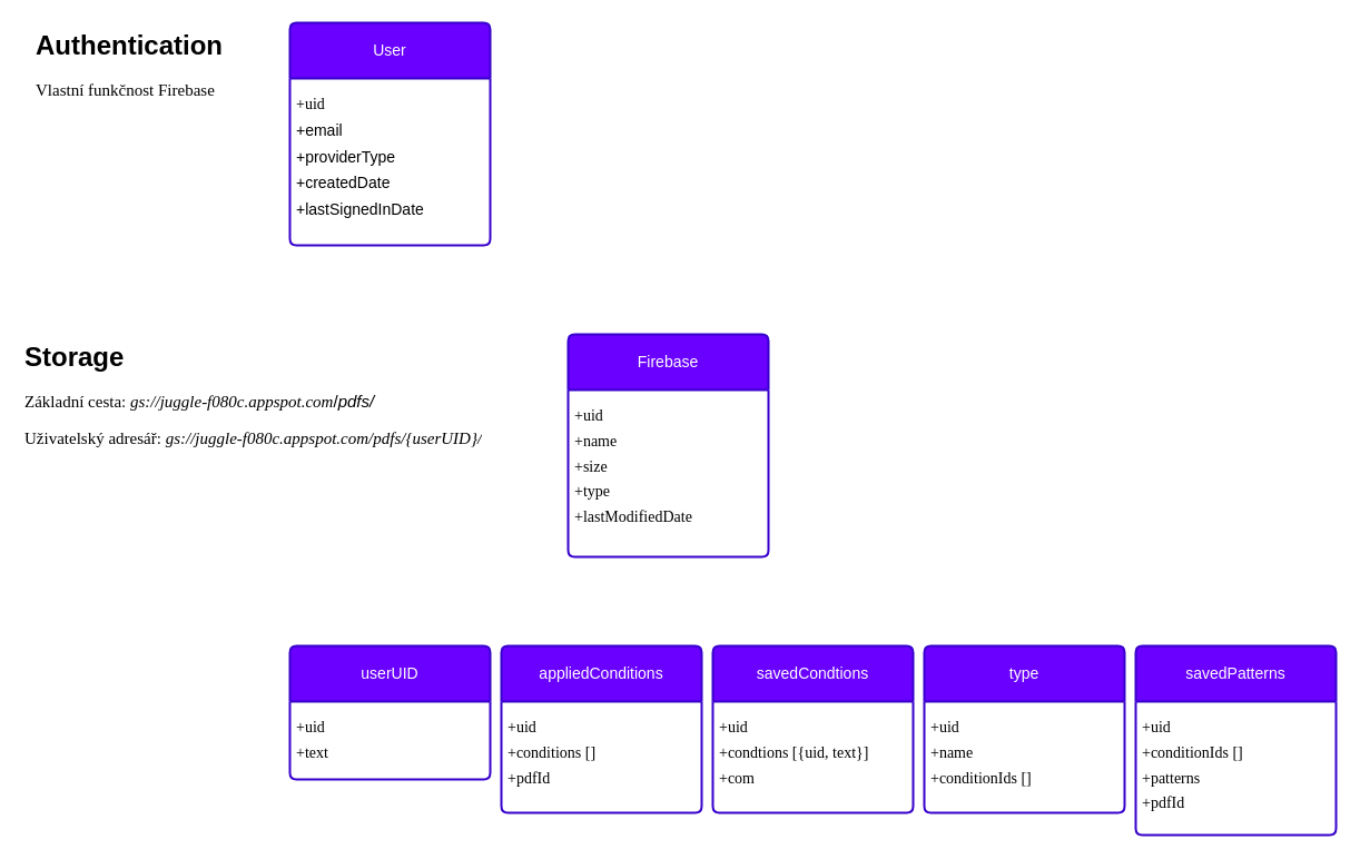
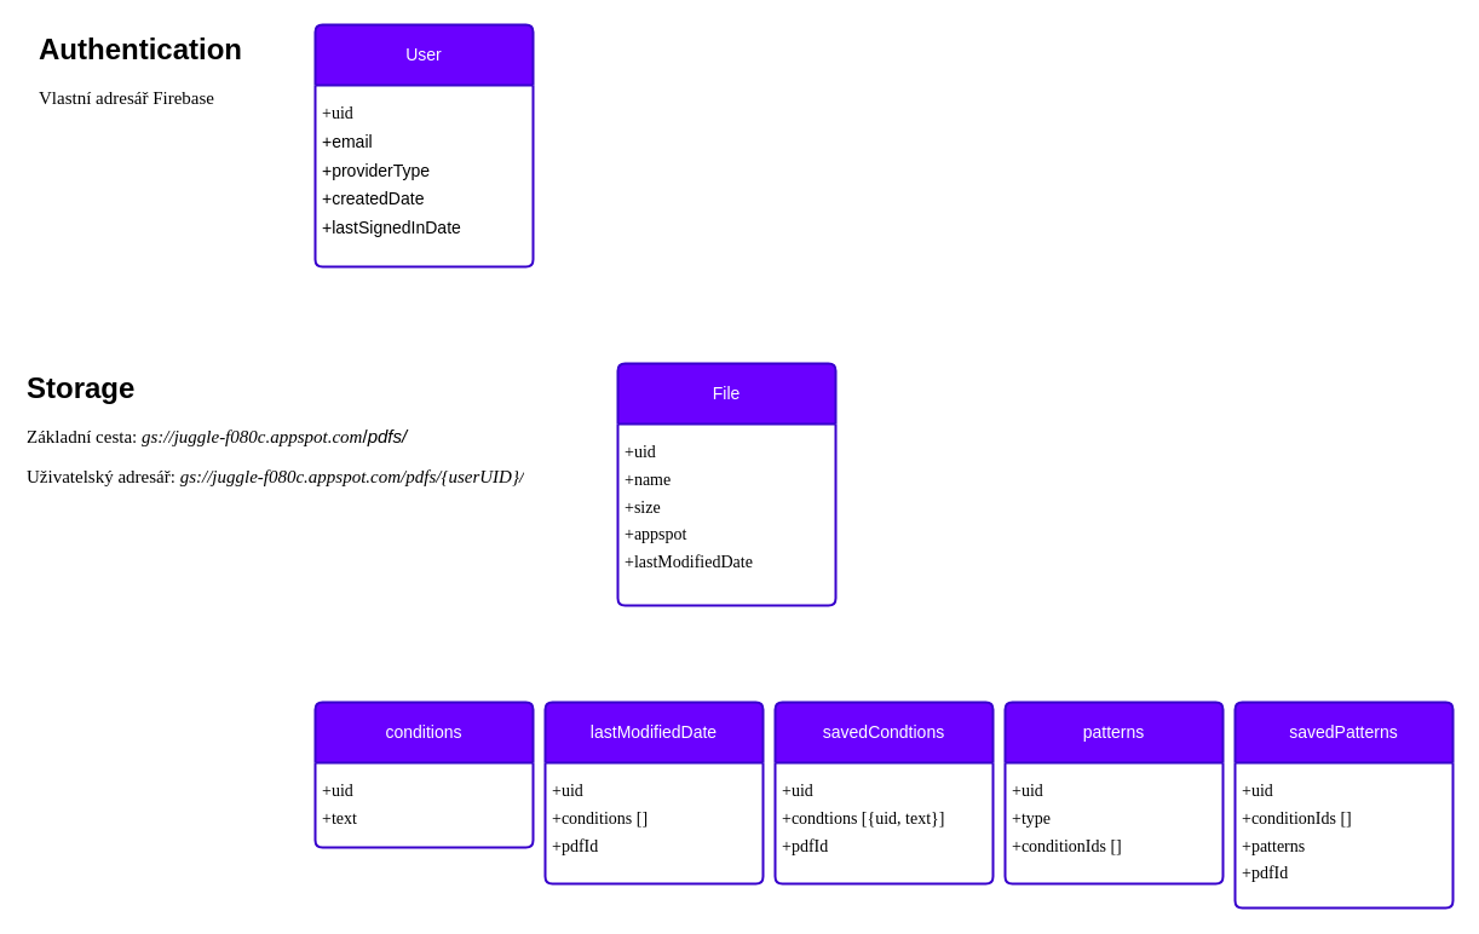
  <mxCell id="0" value="" />
  <mxCell id="1" parent="0" />
- <mxCell id="2" value="&lt;div&gt;Firebase&lt;/div&gt;" style="swimlane;childLayout=stackLayout;horizontal=1;startSize=50;horizontalStack=0;rounded=1;fontSize=14;fontStyle=0;strokeWidth=2;resizeParent=0;resizeLast=1;shadow=0;dashed=0;align=center;arcSize=4;whiteSpace=wrap;html=1;fillColor=#6a00ff;strokeColor=#3700CC;fontColor=#ffffff;gradientColor=none;swimlaneFillColor=default;" vertex="1" parent="1"><mxGeometry x="510" y="300" width="180" height="200" as="geometry" /></mxCell>
- <mxCell id="3" value="&lt;p style=&quot;line-height: 90%;&quot;&gt;&lt;font face=&quot;Tahoma&quot; style=&quot;font-size: 14px;&quot;&gt;+uid&lt;/font&gt;&lt;/p&gt;&lt;p style=&quot;line-height: 90%;&quot;&gt;&lt;font face=&quot;Tahoma&quot; style=&quot;font-size: 14px;&quot;&gt;+name&lt;/font&gt;&lt;/p&gt;&lt;p style=&quot;line-height: 90%;&quot;&gt;&lt;font face=&quot;Tahoma&quot; style=&quot;font-size: 14px;&quot;&gt;+size&lt;/font&gt;&lt;/p&gt;&lt;p style=&quot;line-height: 90%;&quot;&gt;&lt;font face=&quot;Tahoma&quot; style=&quot;font-size: 14px;&quot;&gt;+type&lt;/font&gt;&lt;/p&gt;&lt;p style=&quot;line-height: 90%;&quot;&gt;&lt;font face=&quot;Tahoma&quot; style=&quot;font-size: 14px;&quot;&gt;+lastModifiedDate&lt;/font&gt;&lt;/p&gt;&lt;p&gt;&lt;/p&gt;" style="align=left;strokeColor=none;fillColor=none;spacingLeft=4;fontSize=12;verticalAlign=top;resizable=0;rotatable=0;part=1;html=1;" vertex="1" parent="2"><mxGeometry y="50" width="180" height="150" as="geometry" /></mxCell>
- <mxCell id="4" value="&lt;div&gt;&lt;div&gt;appliedConditions&lt;/div&gt;&lt;/div&gt;" style="swimlane;childLayout=stackLayout;horizontal=1;startSize=50;horizontalStack=0;rounded=1;fontSize=14;fontStyle=0;strokeWidth=2;resizeParent=0;resizeLast=1;shadow=0;dashed=0;align=center;arcSize=4;whiteSpace=wrap;html=1;fillColor=#6a00ff;strokeColor=#3700CC;fontColor=#ffffff;gradientColor=none;swimlaneFillColor=default;" vertex="1" parent="1"><mxGeometry x="450" y="580" width="180" height="150" as="geometry" /></mxCell>
+ <mxCell id="2" value="&lt;div&gt;File&lt;/div&gt;" style="swimlane;childLayout=stackLayout;horizontal=1;startSize=50;horizontalStack=0;rounded=1;fontSize=14;fontStyle=0;strokeWidth=2;resizeParent=0;resizeLast=1;shadow=0;dashed=0;align=center;arcSize=4;whiteSpace=wrap;html=1;fillColor=#6a00ff;strokeColor=#3700CC;fontColor=#ffffff;gradientColor=none;swimlaneFillColor=default;" vertex="1" parent="1"><mxGeometry x="510" y="300" width="180" height="200" as="geometry" /></mxCell>
+ <mxCell id="3" value="&lt;p style=&quot;line-height: 90%;&quot;&gt;&lt;font face=&quot;Tahoma&quot; style=&quot;font-size: 14px;&quot;&gt;+uid&lt;/font&gt;&lt;/p&gt;&lt;p style=&quot;line-height: 90%;&quot;&gt;&lt;font face=&quot;Tahoma&quot; style=&quot;font-size: 14px;&quot;&gt;+name&lt;/font&gt;&lt;/p&gt;&lt;p style=&quot;line-height: 90%;&quot;&gt;&lt;font face=&quot;Tahoma&quot; style=&quot;font-size: 14px;&quot;&gt;+size&lt;/font&gt;&lt;/p&gt;&lt;p style=&quot;line-height: 90%;&quot;&gt;&lt;font face=&quot;Tahoma&quot; style=&quot;font-size: 14px;&quot;&gt;+appspot&lt;/font&gt;&lt;/p&gt;&lt;p style=&quot;line-height: 90%;&quot;&gt;&lt;font face=&quot;Tahoma&quot; style=&quot;font-size: 14px;&quot;&gt;+lastModifiedDate&lt;/font&gt;&lt;/p&gt;&lt;p&gt;&lt;/p&gt;" style="align=left;strokeColor=none;fillColor=none;spacingLeft=4;fontSize=12;verticalAlign=top;resizable=0;rotatable=0;part=1;html=1;" vertex="1" parent="2"><mxGeometry y="50" width="180" height="150" as="geometry" /></mxCell>
+ <mxCell id="4" value="&lt;div&gt;&lt;div&gt;lastModifiedDate&lt;/div&gt;&lt;/div&gt;" style="swimlane;childLayout=stackLayout;horizontal=1;startSize=50;horizontalStack=0;rounded=1;fontSize=14;fontStyle=0;strokeWidth=2;resizeParent=0;resizeLast=1;shadow=0;dashed=0;align=center;arcSize=4;whiteSpace=wrap;html=1;fillColor=#6a00ff;strokeColor=#3700CC;fontColor=#ffffff;gradientColor=none;swimlaneFillColor=default;" vertex="1" parent="1"><mxGeometry x="450" y="580" width="180" height="150" as="geometry" /></mxCell>
  <mxCell id="5" value="&lt;p style=&quot;line-height: 90%;&quot;&gt;&lt;font face=&quot;Tahoma&quot; style=&quot;font-size: 14px;&quot;&gt;+uid&lt;/font&gt;&lt;/p&gt;&lt;p style=&quot;line-height: 90%;&quot;&gt;&lt;font face=&quot;Tahoma&quot; style=&quot;font-size: 14px;&quot;&gt;+conditions []&lt;/font&gt;&lt;/p&gt;&lt;p style=&quot;line-height: 90%;&quot;&gt;&lt;font face=&quot;Tahoma&quot; style=&quot;font-size: 14px;&quot;&gt;+pdfId&lt;/font&gt;&lt;/p&gt;" style="align=left;strokeColor=none;fillColor=none;spacingLeft=4;fontSize=12;verticalAlign=top;resizable=0;rotatable=0;part=1;html=1;" vertex="1" parent="4"><mxGeometry y="50" width="180" height="100" as="geometry" /></mxCell>
  <mxCell id="6" value="User" style="swimlane;childLayout=stackLayout;horizontal=1;startSize=50;horizontalStack=0;rounded=1;fontSize=14;fontStyle=0;strokeWidth=2;resizeParent=0;resizeLast=1;shadow=0;dashed=0;align=center;arcSize=4;whiteSpace=wrap;html=1;fillColor=#6a00ff;strokeColor=#3700CC;fontColor=#ffffff;gradientColor=none;swimlaneFillColor=default;" vertex="1" parent="1"><mxGeometry x="260" y="20" width="180" height="200" as="geometry" /></mxCell>
  <mxCell id="7" value="&lt;p style=&quot;line-height: 90%;&quot;&gt;&lt;font face=&quot;Tahoma&quot; style=&quot;font-size: 14px;&quot;&gt;+uid&lt;/font&gt;&lt;/p&gt;&lt;p style=&quot;line-height: 90%;&quot;&gt;&lt;font face=&quot;7zaYiLmwfgspBnIpPQmE&quot; style=&quot;font-size: 14px;&quot;&gt;+email&lt;/font&gt;&lt;/p&gt;&lt;p style=&quot;line-height: 90%;&quot;&gt;&lt;font face=&quot;7zaYiLmwfgspBnIpPQmE&quot; style=&quot;font-size: 14px;&quot;&gt;+providerType&lt;/font&gt;&lt;/p&gt;&lt;p style=&quot;line-height: 90%;&quot;&gt;&lt;font face=&quot;7zaYiLmwfgspBnIpPQmE&quot; style=&quot;font-size: 14px;&quot;&gt;+createdDate&lt;/font&gt;&lt;/p&gt;&lt;p style=&quot;line-height: 90%;&quot;&gt;&lt;font face=&quot;7zaYiLmwfgspBnIpPQmE&quot; style=&quot;font-size: 14px;&quot;&gt;+lastSignedInDate&lt;/font&gt;&lt;/p&gt;&lt;p&gt;&lt;/p&gt;" style="align=left;strokeColor=none;fillColor=none;spacingLeft=4;fontSize=12;verticalAlign=top;resizable=0;rotatable=0;part=1;html=1;" vertex="1" parent="6"><mxGeometry y="50" width="180" height="150" as="geometry" /></mxCell>
- <mxCell id="8" value="&lt;div&gt;type&lt;/div&gt;" style="swimlane;childLayout=stackLayout;horizontal=1;startSize=50;horizontalStack=0;rounded=1;fontSize=14;fontStyle=0;strokeWidth=2;resizeParent=0;resizeLast=1;shadow=0;dashed=0;align=center;arcSize=4;whiteSpace=wrap;html=1;fillColor=#6a00ff;strokeColor=#3700CC;fontColor=#ffffff;gradientColor=none;swimlaneFillColor=default;" vertex="1" parent="1"><mxGeometry x="830" y="580" width="180" height="150" as="geometry" /></mxCell>
- <mxCell id="9" value="&lt;p style=&quot;line-height: 90%;&quot;&gt;&lt;font face=&quot;Tahoma&quot; style=&quot;font-size: 14px;&quot;&gt;+uid&lt;/font&gt;&lt;/p&gt;&lt;p style=&quot;line-height: 90%;&quot;&gt;&lt;font face=&quot;Tahoma&quot; style=&quot;font-size: 14px;&quot;&gt;+name&lt;/font&gt;&lt;/p&gt;&lt;p style=&quot;line-height: 90%;&quot;&gt;&lt;font face=&quot;Tahoma&quot; style=&quot;font-size: 14px;&quot;&gt;+&lt;/font&gt;&lt;font face=&quot;Tahoma&quot; style=&quot;font-size: 14px;&quot;&gt;conditionIds []&lt;/font&gt;&lt;/p&gt;&lt;p&gt;&lt;/p&gt;" style="align=left;strokeColor=none;fillColor=none;spacingLeft=4;fontSize=12;verticalAlign=top;resizable=0;rotatable=0;part=1;html=1;" vertex="1" parent="8"><mxGeometry y="50" width="180" height="100" as="geometry" /></mxCell>
+ <mxCell id="8" value="&lt;div&gt;patterns&lt;/div&gt;" style="swimlane;childLayout=stackLayout;horizontal=1;startSize=50;horizontalStack=0;rounded=1;fontSize=14;fontStyle=0;strokeWidth=2;resizeParent=0;resizeLast=1;shadow=0;dashed=0;align=center;arcSize=4;whiteSpace=wrap;html=1;fillColor=#6a00ff;strokeColor=#3700CC;fontColor=#ffffff;gradientColor=none;swimlaneFillColor=default;" vertex="1" parent="1"><mxGeometry x="830" y="580" width="180" height="150" as="geometry" /></mxCell>
+ <mxCell id="9" value="&lt;p style=&quot;line-height: 90%;&quot;&gt;&lt;font face=&quot;Tahoma&quot; style=&quot;font-size: 14px;&quot;&gt;+uid&lt;/font&gt;&lt;/p&gt;&lt;p style=&quot;line-height: 90%;&quot;&gt;&lt;font face=&quot;Tahoma&quot; style=&quot;font-size: 14px;&quot;&gt;+type&lt;/font&gt;&lt;/p&gt;&lt;p style=&quot;line-height: 90%;&quot;&gt;&lt;font face=&quot;Tahoma&quot; style=&quot;font-size: 14px;&quot;&gt;+&lt;/font&gt;&lt;font face=&quot;Tahoma&quot; style=&quot;font-size: 14px;&quot;&gt;conditionIds []&lt;/font&gt;&lt;/p&gt;&lt;p&gt;&lt;/p&gt;" style="align=left;strokeColor=none;fillColor=none;spacingLeft=4;fontSize=12;verticalAlign=top;resizable=0;rotatable=0;part=1;html=1;" vertex="1" parent="8"><mxGeometry y="50" width="180" height="100" as="geometry" /></mxCell>
  <mxCell id="10" value="savedCondtions" style="swimlane;childLayout=stackLayout;horizontal=1;startSize=50;horizontalStack=0;rounded=1;fontSize=14;fontStyle=0;strokeWidth=2;resizeParent=0;resizeLast=1;shadow=0;dashed=0;align=center;arcSize=4;whiteSpace=wrap;html=1;fillColor=#6a00ff;strokeColor=#3700CC;fontColor=#ffffff;gradientColor=none;swimlaneFillColor=default;" vertex="1" parent="1"><mxGeometry x="640" y="580" width="180" height="150" as="geometry" /></mxCell>
- <mxCell id="11" value="&lt;p style=&quot;line-height: 90%;&quot;&gt;&lt;font face=&quot;Tahoma&quot; style=&quot;font-size: 14px;&quot;&gt;+uid&lt;/font&gt;&lt;/p&gt;&lt;p style=&quot;line-height: 90%;&quot;&gt;&lt;font face=&quot;Tahoma&quot; style=&quot;font-size: 14px;&quot;&gt;+condtions [{uid, text}]&lt;br&gt;&lt;/font&gt;&lt;/p&gt;&lt;p style=&quot;line-height: 90%;&quot;&gt;&lt;font face=&quot;Tahoma&quot; style=&quot;font-size: 14px;&quot;&gt;+com&lt;/font&gt;&lt;/p&gt;&lt;p&gt;&lt;/p&gt;" style="align=left;strokeColor=none;fillColor=none;spacingLeft=4;fontSize=12;verticalAlign=top;resizable=0;rotatable=0;part=1;html=1;" vertex="1" parent="10"><mxGeometry y="50" width="180" height="100" as="geometry" /></mxCell>
- <mxCell id="12" value="userUID" style="swimlane;childLayout=stackLayout;horizontal=1;startSize=50;horizontalStack=0;rounded=1;fontSize=14;fontStyle=0;strokeWidth=2;resizeParent=0;resizeLast=1;shadow=0;dashed=0;align=center;arcSize=4;whiteSpace=wrap;html=1;fillColor=#6a00ff;strokeColor=#3700CC;fontColor=#ffffff;gradientColor=none;swimlaneFillColor=default;" vertex="1" parent="1"><mxGeometry x="260" y="580" width="180" height="120" as="geometry" /></mxCell>
+ <mxCell id="11" value="&lt;p style=&quot;line-height: 90%;&quot;&gt;&lt;font face=&quot;Tahoma&quot; style=&quot;font-size: 14px;&quot;&gt;+uid&lt;/font&gt;&lt;/p&gt;&lt;p style=&quot;line-height: 90%;&quot;&gt;&lt;font face=&quot;Tahoma&quot; style=&quot;font-size: 14px;&quot;&gt;+condtions [{uid, text}]&lt;br&gt;&lt;/font&gt;&lt;/p&gt;&lt;p style=&quot;line-height: 90%;&quot;&gt;&lt;font face=&quot;Tahoma&quot; style=&quot;font-size: 14px;&quot;&gt;+pdfId&lt;/font&gt;&lt;/p&gt;&lt;p&gt;&lt;/p&gt;" style="align=left;strokeColor=none;fillColor=none;spacingLeft=4;fontSize=12;verticalAlign=top;resizable=0;rotatable=0;part=1;html=1;" vertex="1" parent="10"><mxGeometry y="50" width="180" height="100" as="geometry" /></mxCell>
+ <mxCell id="12" value="conditions" style="swimlane;childLayout=stackLayout;horizontal=1;startSize=50;horizontalStack=0;rounded=1;fontSize=14;fontStyle=0;strokeWidth=2;resizeParent=0;resizeLast=1;shadow=0;dashed=0;align=center;arcSize=4;whiteSpace=wrap;html=1;fillColor=#6a00ff;strokeColor=#3700CC;fontColor=#ffffff;gradientColor=none;swimlaneFillColor=default;" vertex="1" parent="1"><mxGeometry x="260" y="580" width="180" height="120" as="geometry" /></mxCell>
  <mxCell id="13" value="&lt;p style=&quot;line-height: 90%;&quot;&gt;&lt;font face=&quot;Tahoma&quot; style=&quot;font-size: 14px;&quot;&gt;+uid&lt;/font&gt;&lt;/p&gt;&lt;p style=&quot;line-height: 90%;&quot;&gt;&lt;font face=&quot;Tahoma&quot; style=&quot;font-size: 14px;&quot;&gt;+text&lt;/font&gt;&lt;/p&gt;&lt;p&gt;&lt;/p&gt;" style="align=left;strokeColor=none;fillColor=none;spacingLeft=4;fontSize=12;verticalAlign=top;resizable=0;rotatable=0;part=1;html=1;" vertex="1" parent="12"><mxGeometry y="50" width="180" height="70" as="geometry" /></mxCell>
  <mxCell id="14" value="savedPatterns" style="swimlane;childLayout=stackLayout;horizontal=1;startSize=50;horizontalStack=0;rounded=1;fontSize=14;fontStyle=0;strokeWidth=2;resizeParent=0;resizeLast=1;shadow=0;dashed=0;align=center;arcSize=4;whiteSpace=wrap;html=1;fillColor=#6a00ff;strokeColor=#3700CC;fontColor=#ffffff;gradientColor=none;swimlaneFillColor=default;" vertex="1" parent="1"><mxGeometry x="1020" y="580" width="180" height="170" as="geometry" /></mxCell>
  <mxCell id="15" value="&lt;p style=&quot;line-height: 90%;&quot;&gt;&lt;font face=&quot;Tahoma&quot; style=&quot;font-size: 14px;&quot;&gt;+uid&lt;/font&gt;&lt;/p&gt;&lt;p style=&quot;line-height: 90%;&quot;&gt;&lt;font face=&quot;Tahoma&quot; style=&quot;font-size: 14px;&quot;&gt;+conditionIds []&lt;br&gt;&lt;/font&gt;&lt;/p&gt;&lt;p style=&quot;line-height: 90%;&quot;&gt;&lt;font face=&quot;Tahoma&quot; style=&quot;font-size: 14px;&quot;&gt;+patterns&lt;/font&gt;&lt;/p&gt;&lt;p style=&quot;line-height: 90%;&quot;&gt;&lt;font face=&quot;Tahoma&quot; style=&quot;font-size: 14px;&quot;&gt;+pdfId&lt;/font&gt;&lt;/p&gt;&lt;p&gt;&lt;/p&gt;" style="align=left;strokeColor=none;fillColor=none;spacingLeft=4;fontSize=12;verticalAlign=top;resizable=0;rotatable=0;part=1;html=1;" vertex="1" parent="14"><mxGeometry y="50" width="180" height="120" as="geometry" /></mxCell>
- <mxCell id="16" value="&lt;h1 style=&quot;margin-top: 0px;&quot;&gt;Authentication&lt;/h1&gt;&lt;p style=&quot;font-size: 15px;&quot;&gt;&lt;font face=&quot;Tahoma&quot;&gt;Vlastní funkčnost Firebase &lt;/font&gt;&lt;br&gt;&lt;/p&gt;" style="text;html=1;whiteSpace=wrap;overflow=hidden;rounded=0;" vertex="1" parent="1"><mxGeometry x="30" y="20" width="280" height="120" as="geometry" /></mxCell>
+ <mxCell id="16" value="&lt;h1 style=&quot;margin-top: 0px;&quot;&gt;Authentication&lt;/h1&gt;&lt;p style=&quot;font-size: 15px;&quot;&gt;&lt;font face=&quot;Tahoma&quot;&gt;Vlastní adresář Firebase &lt;/font&gt;&lt;br&gt;&lt;/p&gt;" style="text;html=1;whiteSpace=wrap;overflow=hidden;rounded=0;" vertex="1" parent="1"><mxGeometry x="30" y="20" width="280" height="120" as="geometry" /></mxCell>
  <mxCell id="17" value="&lt;h1 style=&quot;margin-top: 0px;&quot;&gt;Storage&lt;/h1&gt;&lt;p style=&quot;font-size: 15px;&quot;&gt;&lt;font style=&quot;font-size: 15px;&quot; face=&quot;Tahoma&quot;&gt;Základní cesta:&lt;i&gt; gs://juggle-f080c.appspot.com&lt;/i&gt;&lt;/font&gt;/&lt;i&gt;pdfs/&lt;/i&gt;&lt;/p&gt;&lt;div&gt;&lt;font style=&quot;font-size: 15px;&quot; face=&quot;Tahoma&quot;&gt;Uživatelský adresář: &lt;/font&gt;&lt;code&gt;&lt;font style=&quot;font-size: 15px;&quot; face=&quot;Tahoma&quot;&gt;&lt;i&gt;gs://juggle-f080c.appspot.com/pdfs/{userUID}/&lt;/i&gt;&lt;/font&gt;&lt;/code&gt;&lt;/div&gt;" style="text;html=1;whiteSpace=wrap;overflow=hidden;rounded=0;" vertex="1" parent="1"><mxGeometry x="20" y="300" width="480" height="120" as="geometry" /></mxCell>
